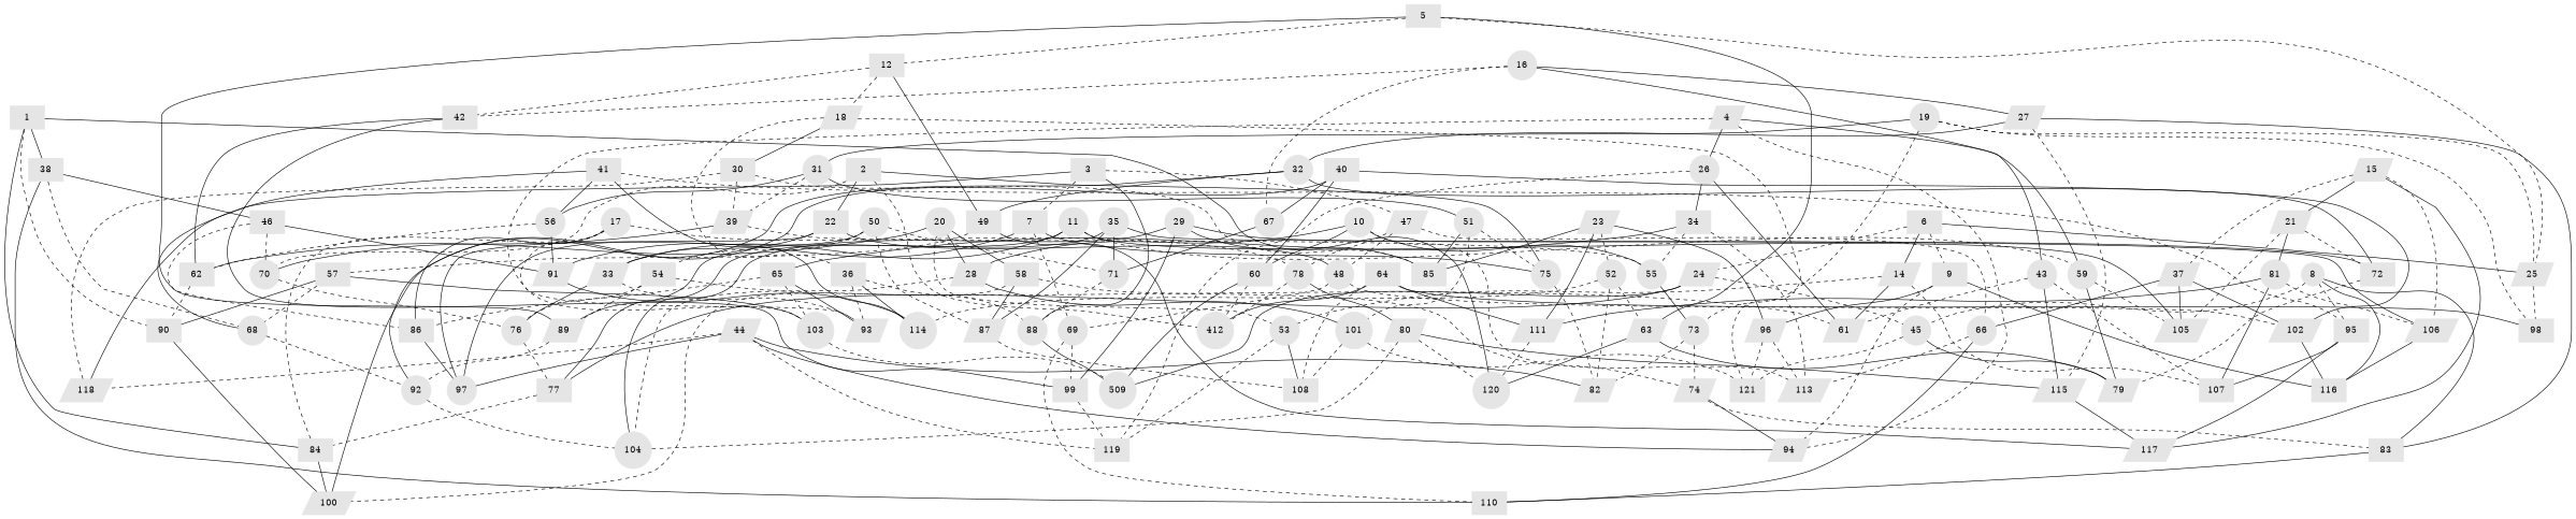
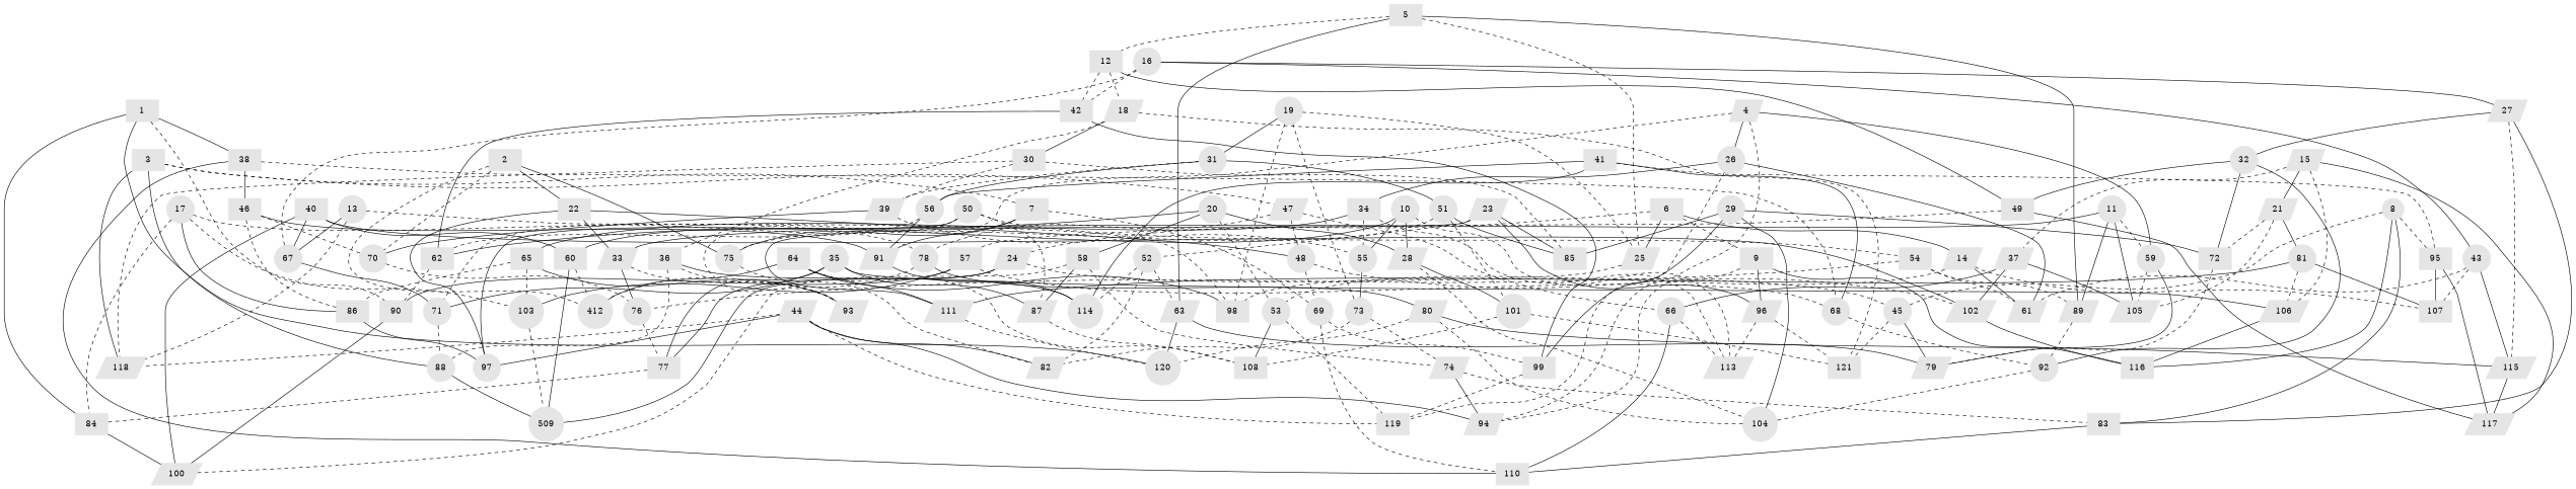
  graph {
    node [color=gray90 shape=circle style=filled]
    edge [style=solid]
    1 [shape=box]
    38 [shape=box]
    84 [shape=box]
    90 [shape=box]
    120
    46 [shape=box]
    68
    110 [shape=box]
    100 [shape=parallelogram]
    2 [shape=box]
    22 [shape=box]
    70
    75
    n14 [label=412]
    33 [shape=parallelogram]
    48
    97
    76
    82 [shape=parallelogram]
    3 [shape=box]
    7 [shape=box]
    47 [shape=parallelogram]
    88
    118 [shape=parallelogram]
    69
    91 [shape=parallelogram]
    78
    66
    n29 [label=509]
    4 [shape=parallelogram]
    26
    59
    93 [shape=parallelogram]
    94 [shape=parallelogram]
    61 [shape=parallelogram]
    34 [shape=box]
    119 [shape=box]
    105 [shape=parallelogram]
    79 [shape=parallelogram]
    5 [shape=box]
    12 [shape=box]
    25 [shape=parallelogram]
    63 [shape=parallelogram]
    89 [shape=parallelogram]
    18 [shape=parallelogram]
    42 [shape=box]
    49 [shape=box]
    98 [shape=box]
    92
    6 [shape=box]
    9 [shape=box]
    14 [shape=parallelogram]
    24 [shape=parallelogram]
    116 [shape=box]
    96 [shape=parallelogram]
    53
    107 [shape=box]
    45
    77 [shape=box]
    99 [shape=box]
    114
    8
    83 [shape=box]
    95 [shape=box]
    121 [shape=box]
    117 [shape=parallelogram]
    113 [shape=parallelogram]
    28 [shape=parallelogram]
    10
    55
    60 [shape=box]
    101
    104
    73
    11
    30 [shape=box]
    36 [shape=box]
    62 [shape=box]
    57 [shape=box]
+   13
    67
    71
    108 [shape=box]
    15 [shape=parallelogram]
    21 [shape=parallelogram]
    37 [shape=parallelogram]
    106 [shape=parallelogram]
    72 [shape=box]
    81
    102 [shape=parallelogram]
    16
    27 [shape=parallelogram]
    43
    32
    115 [shape=parallelogram]
    17
    86 [shape=box]
    103
    80 [shape=parallelogram]
    85 [shape=box]
    39 [shape=parallelogram]
    19
    31
    51
    56
    74 [shape=parallelogram]
    20
    58 [shape=box]
    87 [shape=parallelogram]
    111 [shape=parallelogram]
    23 [shape=parallelogram]
    52
    65 [shape=box]
    29
    35
    40 [shape=box]
    41 [shape=box]
    44 [shape=parallelogram]
    50
    54 [shape=box]
    64 [shape=box]
    1 -- 38
    1 -- 84
    1 -- 90 [style=dashed]
    1 -- 120
    38 -- 46
    38 -- 68 [style=dashed]
    38 -- 110
    84 -- 100
    90 -- 100
    46 -- 70 [style=dashed]
    46 -- 91
    46 -- 86 [style=dashed]
    68 -- 92 [style=dashed]
    2 -- 22
    2 -- 70 [style=dashed]
    2 -- 75
    2 -- n14 [style=dashed]
    22 -- 33
    22 -- 48
    22 -- 97
    70 -- 76 [style=dashed]
    75 -- 82 [style=dashed]
    33 -- 76
    33 -- 93 [style=dashed]
    48 -- 69 [style=dashed]
    48 -- 102 [style=dashed]
    76 -- 77 [style=dashed]
    3 -- 7 [style=dashed]
    3 -- 47 [style=dashed]
    3 -- 88
    3 -- 118
    7 -- 75
    7 -- 69 [style=dashed]
    7 -- 91
    47 -- 48 [style=dashed]
    47 -- 78 [style=dashed]
    47 -- 66 [style=dashed]
    88 -- n29
    69 -- 110 [style=dashed]
    69 -- 99 [style=dashed]
    91 -- 114
    78 -- n14 [style=dashed]
    78 -- 80
    66 -- 110
    66 -- 113 [style=dashed]
    4 -- 26
    4 -- 59
    4 -- 93 [style=dashed]
    4 -- 94 [style=dashed]
    26 -- 61
    26 -- 34
    26 -- 119 [style=dashed]
    59 -- 105 [style=dashed]
    59 -- 79
    34 -- 113 [style=dashed]
    34 -- 55 [style=dashed]
    34 -- 65
    5 -- 12 [style=dashed]
    5 -- 25 [style=dashed]
    5 -- 63
    5 -- 89
    12 -- 18 [style=dashed]
    12 -- 42 [style=dashed]
    12 -- 49
    25 -- 98 [style=dashed]
    63 -- 120
    63 -- 79
    89 -- 92 [style=dashed]
    18 -- 121 [style=dashed]
    18 -- 30
    18 -- 36 [style=dashed]
    42 -- 99
    42 -- 62
    49 -- 117
    49 -- 57 [style=dashed]
    92 -- 104 [style=dashed]
    6 -- 25
    6 -- 9 [style=dashed]
    6 -- 14
    6 -- 24 [style=dashed]
    9 -- 94 [style=dashed]
    9 -- 116
    9 -- 96
    14 -- 61
    14 -- 53 [style=dashed]
    14 -- 107 [style=dashed]
    24 -- n29
    24 -- 45 [style=dashed]
    24 -- 77
    96 -- 121 [style=dashed]
    96 -- 113 [style=dashed]
    53 -- 119 [style=dashed]
    53 -- 108
    45 -- 79
    45 -- 121 [style=dashed]
    77 -- 84 [style=dashed]
    99 -- 119 [style=dashed]
    8 -- 116
    8 -- 45 [style=dashed]
    8 -- 83
    8 -- 95 [style=dashed]
    83 -- 110
    95 -- 107
    95 -- 117
    28 -- 101
    28 -- 104 [style=dashed]
    10 -- 113 [style=dashed]
    10 -- 28
    10 -- 55
    10 -- 60
    55 -- 73
    60 -- n14 [style=dashed]
    60 -- n29
    101 -- 121 [style=dashed]
    101 -- 108 [style=dashed]
    73 -- 82 [style=dashed]
    73 -- 74 [style=dashed]
    11 -- 33
    11 -- 59 [style=dashed]
    11 -- 105
    11 -- 89
    30 -- 118 [style=dashed]
    30 -- 85 [style=dashed]
    30 -- 39 [style=dashed]
    36 -- 88 [style=dashed]
    36 -- 93 [style=dashed]
    36 -- 114
    62 -- 90 [style=dashed]
    57 -- 90
    57 -- 68 [style=dashed]
    57 -- 103
+   13 -- 118 [style=dashed]
+   13 -- 98 [style=dashed]
+   13 -- 67
    67 -- 71
    71 -- 88 [style=dashed]
    15 -- 117
    15 -- 21
    15 -- 37 [style=dashed]
    15 -- 106 [style=dashed]
    21 -- 105 [style=dashed]
    21 -- 72 [style=dashed]
    21 -- 81
    37 -- 66
    37 -- 105
    37 -- 102
    106 -- 116
    72 -- 79 [style=dashed]
    81 -- 107
    81 -- 106 [style=dashed]
    81 -- 111
    102 -- 116
    16 -- 42 [style=dashed]
    16 -- 67 [style=dashed]
    16 -- 27
    16 -- 43
    27 -- 83
    27 -- 32
    27 -- 115 [style=dashed]
    43 -- 61 [style=dashed]
    43 -- 107 [style=dashed]
    43 -- 115
    32 -- 49
    32 -- 92
    32 -- 72
    115 -- 117
    17 -- 84 [style=dashed]
    17 -- 78 [style=dashed]
    17 -- 86
    17 -- 103 [style=dashed]
    86 -- 97
    103 -- n29 [style=dashed]
    80 -- 120 [style=dashed]
    80 -- 104 [style=dashed]
    80 -- 115
    39 -- 70
    39 -- 55 [style=dashed]
    19 -- 25 [style=dashed]
    19 -- 98 [style=dashed]
    19 -- 73 [style=dashed]
    19 -- 31
    31 -- 39 [style=dashed]
    31 -- 51
    31 -- 56
    51 -- 75 [style=dashed]
    51 -- 101 [style=dashed]
    51 -- 85
    56 -- 91
    56 -- 62 [style=dashed]
    74 -- 94
    74 -- 83 [style=dashed]
    20 -- 53 [style=dashed]
    20 -- 28
    20 -- 62
    20 -- 58
    58 -- 100 [style=dashed]
    58 -- 74 [style=dashed]
    58 -- 87
    87 -- 108 [style=dashed]
    111 -- 120 [style=dashed]
    23 -- 96
    23 -- 85
    23 -- 111
    23 -- 52 [style=dashed]
    52 -- 82 [style=dashed]
    52 -- 63 [style=dashed]
    52 -- 114 [style=dashed]
    65 -- 93
    65 -- 86 [style=dashed]
    65 -- 103 [style=dashed]
    29 -- 99
    29 -- 104
    29 -- 72
    29 -- 85
    35 -- 77
    35 -- 71
    35 -- 106
    35 -- 87
    40 -- 100
    40 -- 60
    40 -- 67
    40 -- 102
    41 -- 68
    41 -- 114
    41 -- 95 [style=dashed]
    41 -- 56
    44 -- 97
    44 -- 82
    44 -- 118 [style=dashed]
    44 -- 94
    44 -- 119 [style=dashed]
    50 -- 97
    50 -- 71 [style=dashed]
    50 -- 87 [style=dashed]
    50 -- 54 [style=dashed]
    54 -- 76 [style=dashed]
    54 -- 61 [style=dashed]
    54 -- 89 [style=dashed]
    64 -- n14
    64 -- 98
    64 -- 108 [style=dashed]
    64 -- 111
  }
